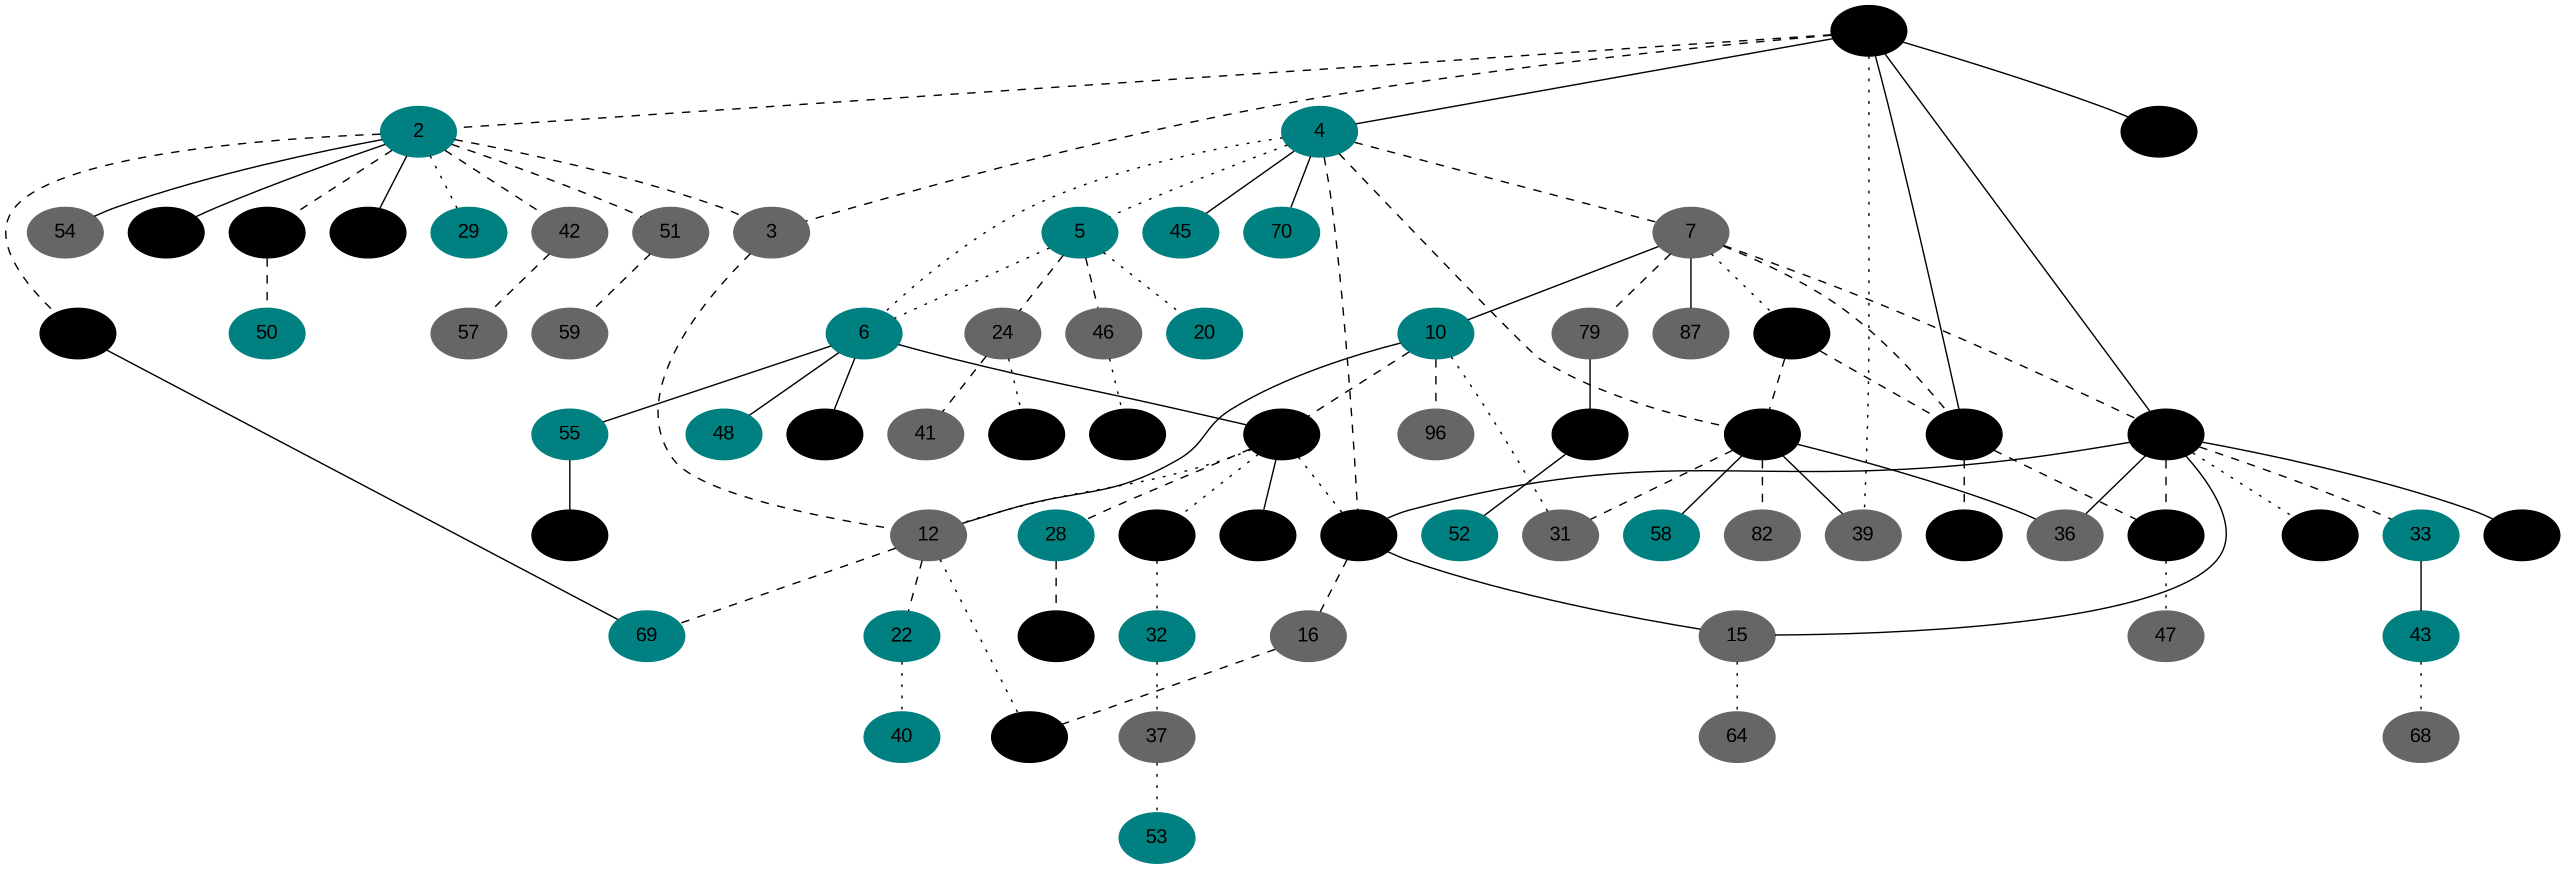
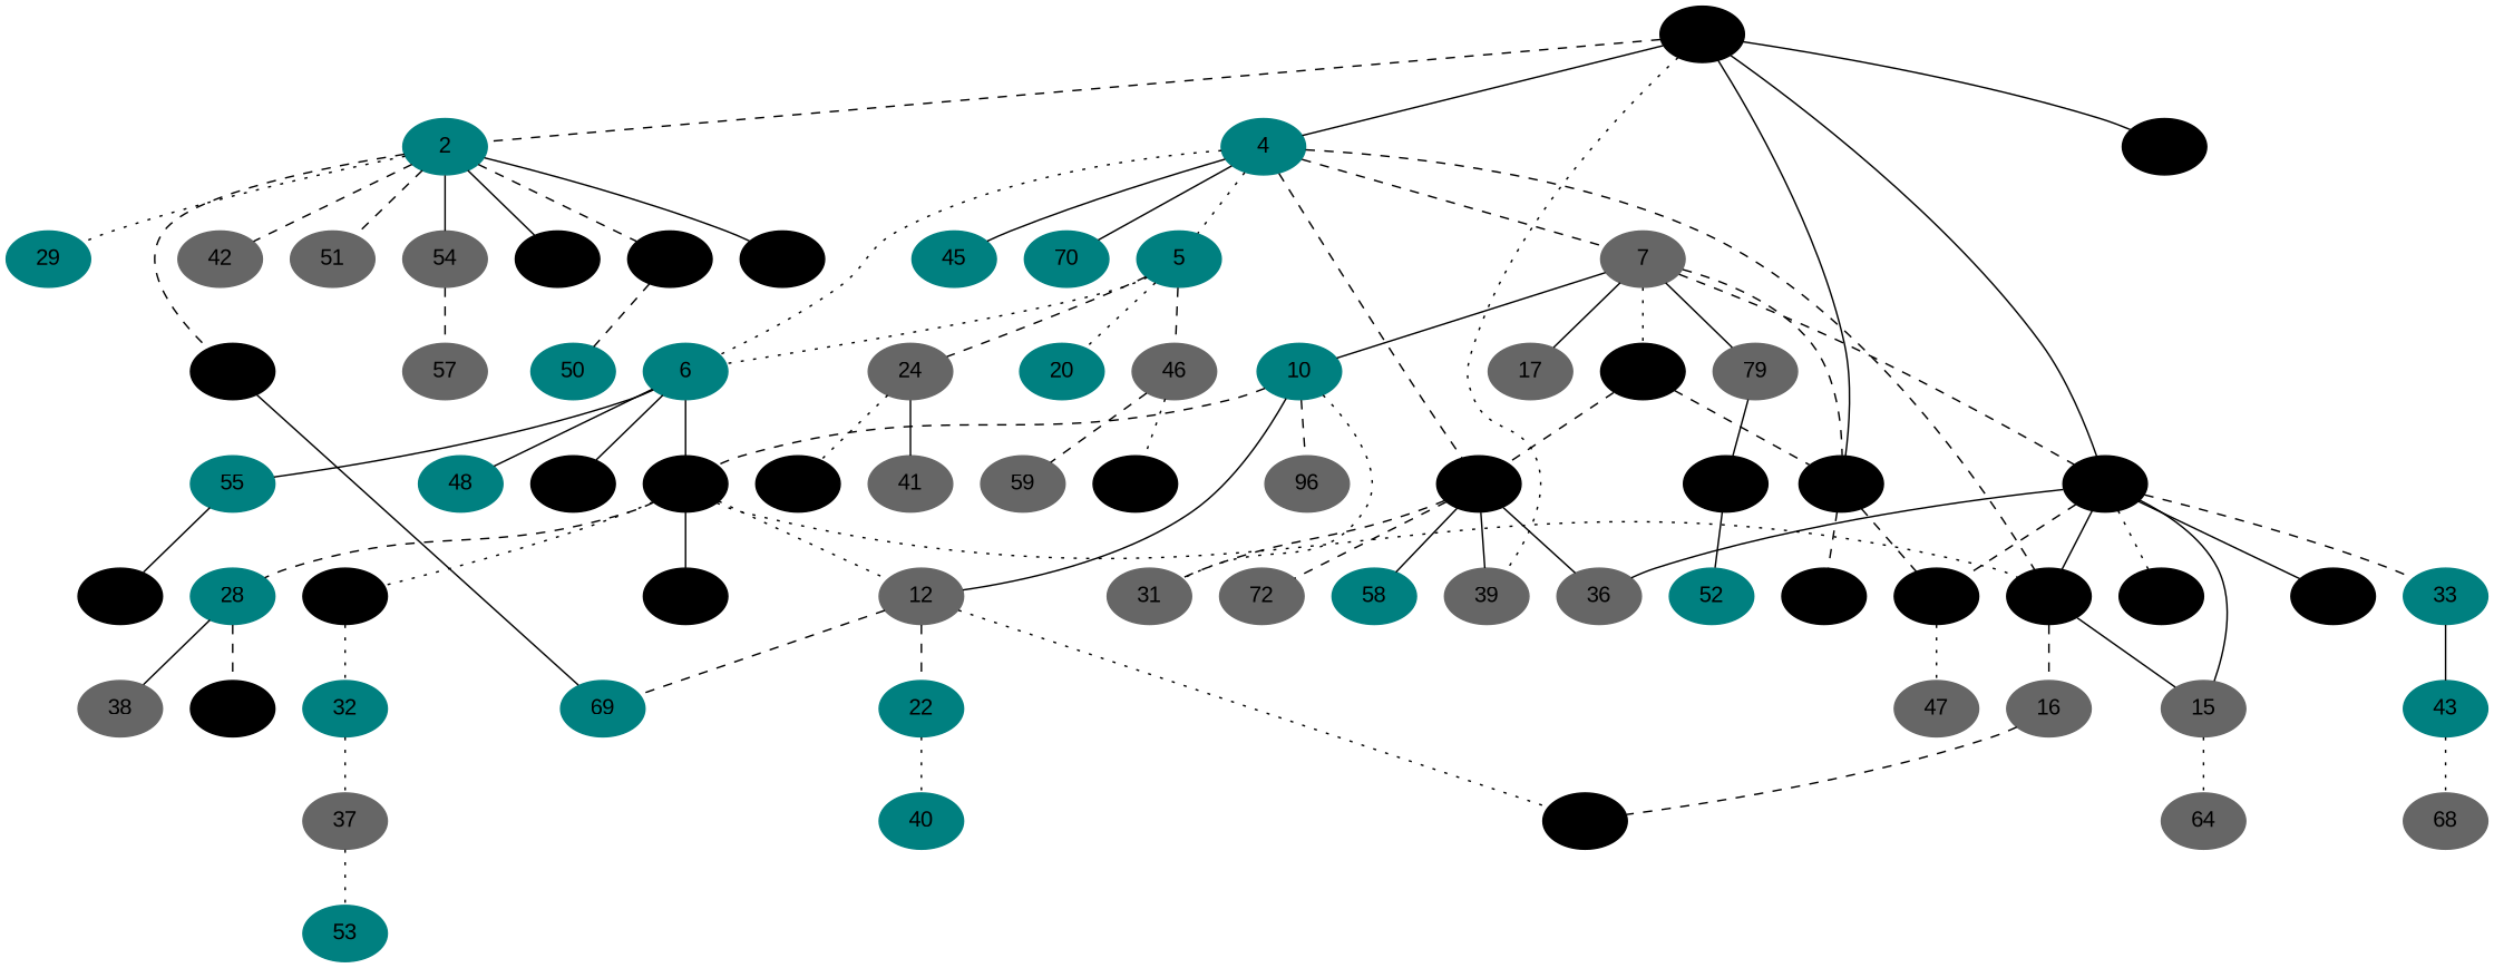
  graph {
    fontname="Liberation Sans"
    node [color=black fontname="Liberation Sans" style=filled]
    edge [fontname="Liberation Sans" style=dashed]
    2 [color=teal]
    1
-   3 [color=gray40]
    4 [color=teal]
    9
    13
    39 [color=gray40]
    61
    25
    26
    29 [color=teal]
    35
    42 [color=gray40]
    51 [color=gray40]
    54 [color=gray40]
    60
    12 [color=gray40]
    5 [color=teal]
    6 [color=teal]
    7 [color=gray40]
    14
    18
    45 [color=teal]
    70 [color=teal]
    34
    65
    15 [color=gray40]
    23
    33 [color=teal]
    36 [color=gray40]
    63
    50 [color=teal]
    69 [color=teal]
    57 [color=gray40]
    22 [color=teal]
    67
    20 [color=teal]
    24 [color=gray40]
    46 [color=gray40]
    11
    44
    48 [color=teal]
    55 [color=teal]
    8
    10 [color=teal]
-   17 [color=gray40 label=87]
+   17 [color=gray40]
    n47 [color=gray40 label=79]
    16 [color=gray40]
    31 [color=gray40]
    58 [color=teal]
-   72 [color=gray40 label=82]
+   72 [color=gray40]
    41 [color=gray40]
    49
    59 [color=gray40]
    62
    21
    27
    28 [color=teal]
    56
    n60 [color=gray40 label=96]
    30
    47 [color=gray40]
    32 [color=teal]
+   38 [color=gray40]
    71
    40 [color=teal]
    64 [color=gray40]
    43 [color=teal]
    52 [color=teal]
    37 [color=gray40]
    53 [color=teal]
    68 [color=gray40]
-   2 -- 3
    2 -- 25
    2 -- 26 [style=solid]
    2 -- 29 [style=dotted]
    2 -- 35
    2 -- 42
    2 -- 51
    2 -- 54 [style=solid]
    2 -- 60 [style=solid]
    1 -- 2
-   1 -- 3
    1 -- 4 [style=solid]
    1 -- 9 [style=solid]
    1 -- 13 [style=solid]
    1 -- 39 [style=dotted]
    1 -- 61 [style=solid]
-   3 -- 12
    4 -- 5 [style=dotted]
    4 -- 6 [style=dotted]
    4 -- 7
    4 -- 14
    4 -- 18
    4 -- 45 [style=solid]
    4 -- 70 [style=solid]
    9 -- 34
    9 -- 65
    13 -- 14 [style=solid]
    13 -- 34
    13 -- 15 [style=solid]
    13 -- 23 [style=solid]
    13 -- 33
    13 -- 36 [style=solid]
    13 -- 63 [style=dotted]
    25 -- 50
    35 -- 69 [style=solid]
-   42 -- 57
+   54 -- 57
    12 -- 69
    12 -- 22
    12 -- 67 [style=dotted]
    5 -- 6 [style=dotted]
    5 -- 20 [style=dotted]
    5 -- 24
    5 -- 46
    6 -- 11 [style=solid]
    6 -- 44 [style=solid]
    6 -- 48 [style=solid]
    6 -- 55 [style=solid]
    7 -- 9
    7 -- 13
    7 -- 8 [style=dotted]
    7 -- 10 [style=solid]
    7 -- 17 [style=solid]
-   7 -- n47
+   7 -- n47 [style=solid]
    14 -- 15 [style=solid]
    14 -- 16
    18 -- 39 [style=solid]
    18 -- 36 [style=solid]
    18 -- 31
    18 -- 58 [style=solid]
    18 -- 72
    34 -- 47 [style=dotted]
    15 -- 64 [style=dotted]
    33 -- 43 [style=solid]
    22 -- 40 [style=dotted]
-   24 -- 41
+   24 -- 41 [style=solid]
    24 -- 49 [style=dotted]
-   51 -- 59
+   46 -- 59
    46 -- 62 [style=dotted]
    11 -- 12 [style=dotted]
    11 -- 14 [style=dotted]
    11 -- 21 [style=dotted]
    11 -- 27 [style=solid]
    11 -- 28
    55 -- 56 [style=solid]
    8 -- 9
    8 -- 18
    10 -- 12 [style=solid]
    10 -- 11
    10 -- 31 [style=dotted]
    10 -- n60
    n47 -- 30 [style=solid]
    16 -- 67
    21 -- 32 [style=dotted]
+   28 -- 38 [style=solid]
    28 -- 71
    30 -- 52 [style=solid]
    32 -- 37 [style=dotted]
    43 -- 68 [style=dotted]
    37 -- 53 [style=dotted]
  }
